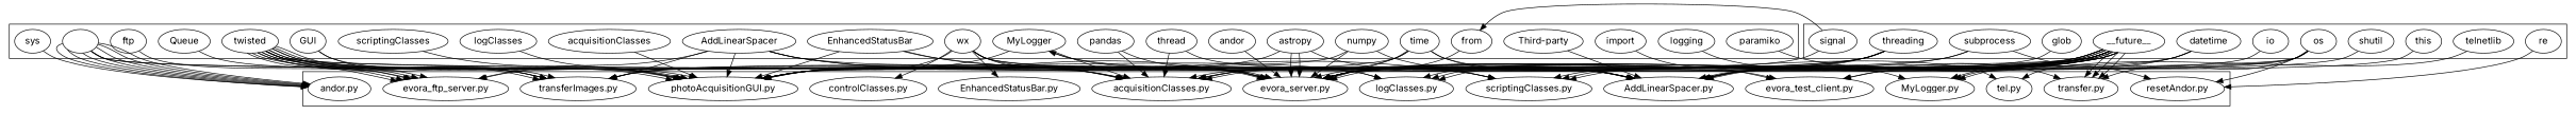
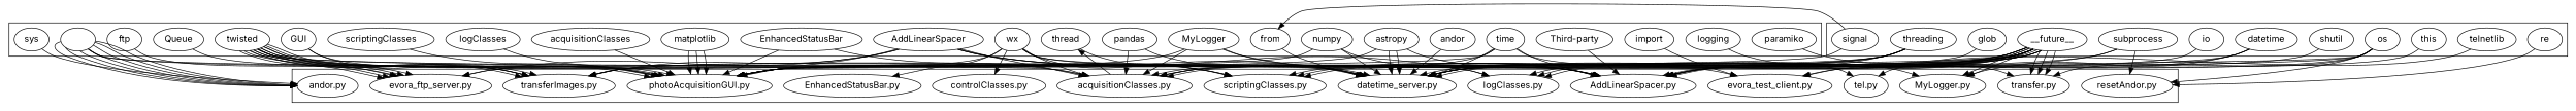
  digraph {
    fontname=Inter
    node [fontname=Inter]
    edge [fontname=Inter]
    "resetAndor.py"
    "transferImages.py"
    "MyLogger.py"
    "AddLinearSpacer.py"
    "transfer.py"
    "scriptingClasses.py"
    "logClasses.py"
-   "evora_server.py"
+   "evora_server.py" [label="datetime_server.py"]
    "acquisitionClasses.py"
    "EnhancedStatusBar.py"
    "tel.py"
    "controlClasses.py"
    "photoAcquisitionGUI.py"
    "andor.py"
    "evora_test_client.py"
    "evora_ftp_server.py"
    twisted
    Queue
    time
    GUI
    AddLinearSpacer
    logging
    "Third-party"
    wx
    astropy
    numpy
    MyLogger
    paramiko
    thread
    pandas
    andor
    from
    ""
    EnhancedStatusBar
+   matplotlib
    acquisitionClasses
    logClasses
    scriptingClasses
    sys
    import
    ftp
    os
    re
    subprocess
    __future__
    threading
    datetime
    shutil
    io
    glob
    signal
    telnetlib
    this
    subgraph cluster_1 {
      "resetAndor.py"
      "transferImages.py"
      "MyLogger.py"
      "AddLinearSpacer.py"
      "transfer.py"
      "scriptingClasses.py"
      "logClasses.py"
      "evora_server.py"
      "acquisitionClasses.py"
      "EnhancedStatusBar.py"
      "tel.py"
      "controlClasses.py"
      "photoAcquisitionGUI.py"
      "andor.py"
      "evora_test_client.py"
      "evora_ftp_server.py"
    }
    subgraph cluster_2 {
      twisted
      Queue
      time
      GUI
      AddLinearSpacer
      logging
      "Third-party"
      wx
      astropy
      numpy
      MyLogger
      paramiko
      thread
      pandas
      andor
      from
      ""
      EnhancedStatusBar
+     matplotlib
      acquisitionClasses
      logClasses
      scriptingClasses
      sys
      import
      ftp
    }
    subgraph cluster_3 {
      os
      re
      subprocess
      __future__
      threading
      datetime
      shutil
      io
      glob
      signal
      telnetlib
      this
    }
    twisted -> "transferImages.py"
    twisted -> "transferImages.py"
    twisted -> "transferImages.py"
    twisted -> "AddLinearSpacer.py"
    twisted -> "evora_server.py"
    twisted -> "evora_server.py"
    twisted -> "photoAcquisitionGUI.py"
    twisted -> "photoAcquisitionGUI.py"
    twisted -> "photoAcquisitionGUI.py"
    twisted -> "photoAcquisitionGUI.py"
    twisted -> "evora_test_client.py"
    twisted -> "evora_ftp_server.py"
    twisted -> "evora_ftp_server.py"
    twisted -> "evora_ftp_server.py"
    twisted -> "evora_ftp_server.py"
    twisted -> "evora_ftp_server.py"
    Queue -> "transferImages.py"
    time -> "transferImages.py"
    time -> "AddLinearSpacer.py"
    time -> "evora_server.py"
    time -> "acquisitionClasses.py"
    time -> "tel.py"
    GUI -> "transferImages.py"
    GUI -> "photoAcquisitionGUI.py"
    AddLinearSpacer -> "transferImages.py"
-   EnhancedStatusBar -> "scriptingClasses.py"
+   AddLinearSpacer -> "scriptingClasses.py"
    AddLinearSpacer -> "logClasses.py"
    AddLinearSpacer -> "evora_server.py"
    AddLinearSpacer -> "acquisitionClasses.py"
    AddLinearSpacer -> "photoAcquisitionGUI.py"
    AddLinearSpacer -> "evora_ftp_server.py"
    logging -> "MyLogger.py"
    "Third-party" -> "AddLinearSpacer.py"
    wx -> "AddLinearSpacer.py"
    wx -> "scriptingClasses.py"
    wx -> "logClasses.py"
    wx -> "acquisitionClasses.py"
    wx -> "EnhancedStatusBar.py"
    wx -> "controlClasses.py"
    wx -> "photoAcquisitionGUI.py"
    astropy -> "AddLinearSpacer.py"
    astropy -> "evora_server.py"
    astropy -> "evora_server.py"
    astropy -> "photoAcquisitionGUI.py"
    numpy -> "AddLinearSpacer.py"
    numpy -> "evora_server.py"
    numpy -> "photoAcquisitionGUI.py"
-   "AddLinearSpacer.py" -> MyLogger
+   MyLogger -> "AddLinearSpacer.py"
    MyLogger -> "evora_server.py"
    MyLogger -> "acquisitionClasses.py"
    MyLogger -> "photoAcquisitionGUI.py"
    paramiko -> "transfer.py"
    thread -> "scriptingClasses.py"
-   thread -> "acquisitionClasses.py"
+   "acquisitionClasses.py" -> thread
    pandas -> "evora_server.py"
    pandas -> "acquisitionClasses.py"
    andor -> "evora_server.py"
    from -> "evora_server.py"
    "" -> "evora_server.py"
    "" -> "acquisitionClasses.py"
    "" -> "andor.py"
    "" -> "andor.py"
    "" -> "andor.py"
    "" -> "andor.py"
    "" -> "andor.py"
    "" -> "andor.py"
    "" -> "andor.py"
    EnhancedStatusBar -> "acquisitionClasses.py"
    EnhancedStatusBar -> "photoAcquisitionGUI.py"
+   matplotlib -> "photoAcquisitionGUI.py"
+   matplotlib -> "photoAcquisitionGUI.py"
+   matplotlib -> "photoAcquisitionGUI.py"
    acquisitionClasses -> "photoAcquisitionGUI.py"
    logClasses -> "photoAcquisitionGUI.py"
    scriptingClasses -> "photoAcquisitionGUI.py"
    sys -> "andor.py"
    import -> "evora_test_client.py"
    ftp -> "evora_ftp_server.py"
    os -> "resetAndor.py"
    os -> "AddLinearSpacer.py"
    os -> "transfer.py"
    os -> "evora_server.py"
    os -> "photoAcquisitionGUI.py"
    re -> "resetAndor.py"
    subprocess -> "resetAndor.py"
    subprocess -> "evora_server.py"
    subprocess -> "photoAcquisitionGUI.py"
    __future__ -> "transferImages.py"
    __future__ -> "MyLogger.py"
    __future__ -> "MyLogger.py"
    __future__ -> "AddLinearSpacer.py"
    __future__ -> "AddLinearSpacer.py"
    __future__ -> "transfer.py"
    __future__ -> "transfer.py"
    __future__ -> "transfer.py"
    __future__ -> "scriptingClasses.py"
    __future__ -> "scriptingClasses.py"
    __future__ -> "scriptingClasses.py"
    __future__ -> "logClasses.py"
    __future__ -> "logClasses.py"
    __future__ -> "logClasses.py"
    __future__ -> "evora_server.py"
    __future__ -> "evora_server.py"
    __future__ -> "evora_server.py"
    __future__ -> "acquisitionClasses.py"
    __future__ -> "acquisitionClasses.py"
    __future__ -> "acquisitionClasses.py"
    __future__ -> "photoAcquisitionGUI.py"
    __future__ -> "evora_test_client.py"
    __future__ -> "evora_ftp_server.py"
    threading -> "transferImages.py"
    threading -> "AddLinearSpacer.py"
    threading -> "evora_server.py"
    threading -> "acquisitionClasses.py"
    threading -> "photoAcquisitionGUI.py"
    datetime -> "MyLogger.py"
    datetime -> "AddLinearSpacer.py"
    datetime -> "evora_server.py"
    shutil -> "AddLinearSpacer.py"
    io -> "AddLinearSpacer.py"
    glob -> "evora_server.py"
    signal -> "photoAcquisitionGUI.py"
    signal -> from
    telnetlib -> "tel.py"
    this -> "evora_test_client.py"
  }
